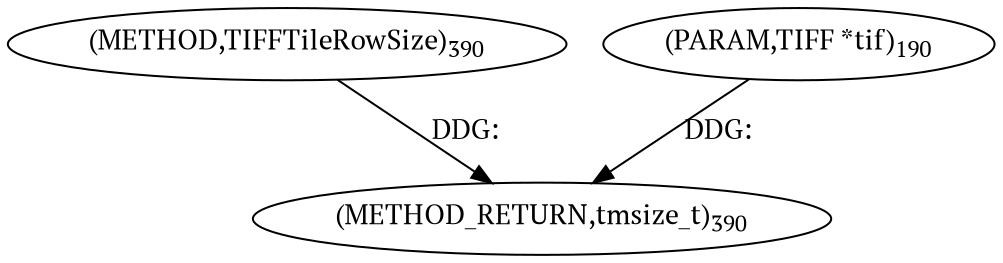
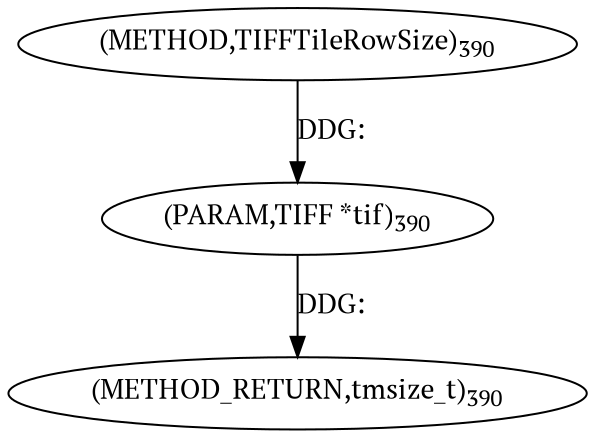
  digraph {
    fontname="PT Serif"
    node [fontname="PT Serif"]
    edge [fontname="PT Serif"]
    n1 [label=<(METHOD,TIFFTileRowSize)<SUB>390</SUB>>]
-   n2 [label=<(PARAM,TIFF *tif)<SUB>190</SUB>>]
+   n2 [label=<(PARAM,TIFF *tif)<SUB>390</SUB>>]
    n3 [label=<(METHOD_RETURN,tmsize_t)<SUB>390</SUB>>]
-   n1 -> n3 [label="DDG: "]
+   n1 -> n2 [label="DDG: "]
    n2 -> n3 [label="DDG: "]
  }
